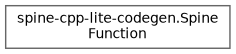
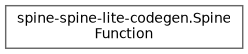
  digraph {
    rankdir=LR
-   n1 [color=grey40 fillcolor=white fontname=Helvetica fontsize=10 height=0.2 label="spine-cpp-lite-codegen.Spine\lFunction" shape=box style=filled width=0.4]
+   n1 [color=grey40 fillcolor=white fontname=Helvetica fontsize=10 height=0.2 label="spine-spine-lite-codegen.Spine\lFunction" shape=box style=filled width=0.4]
  }
